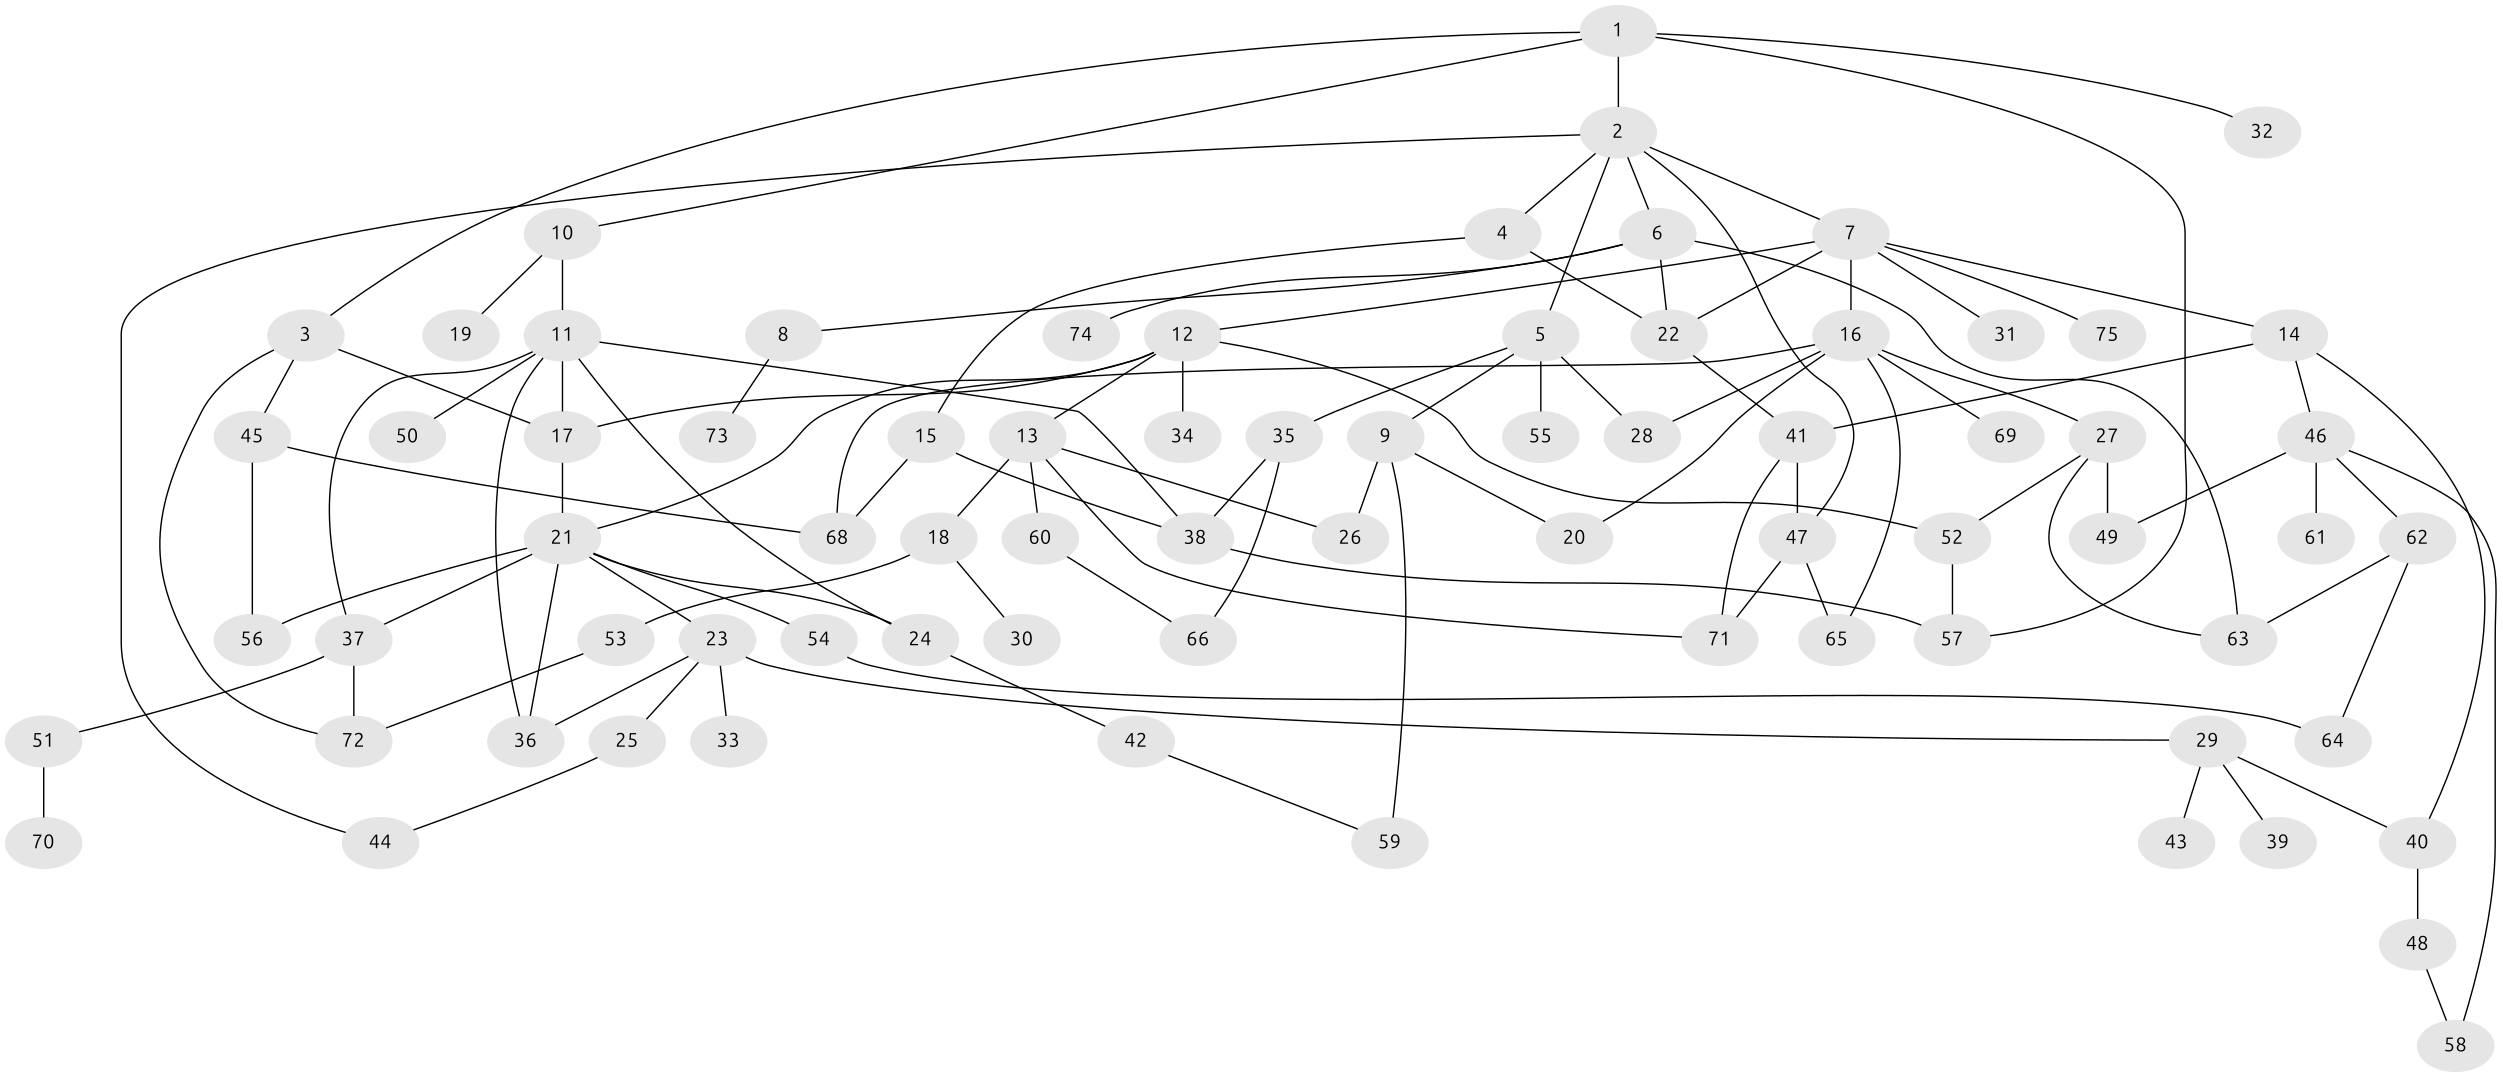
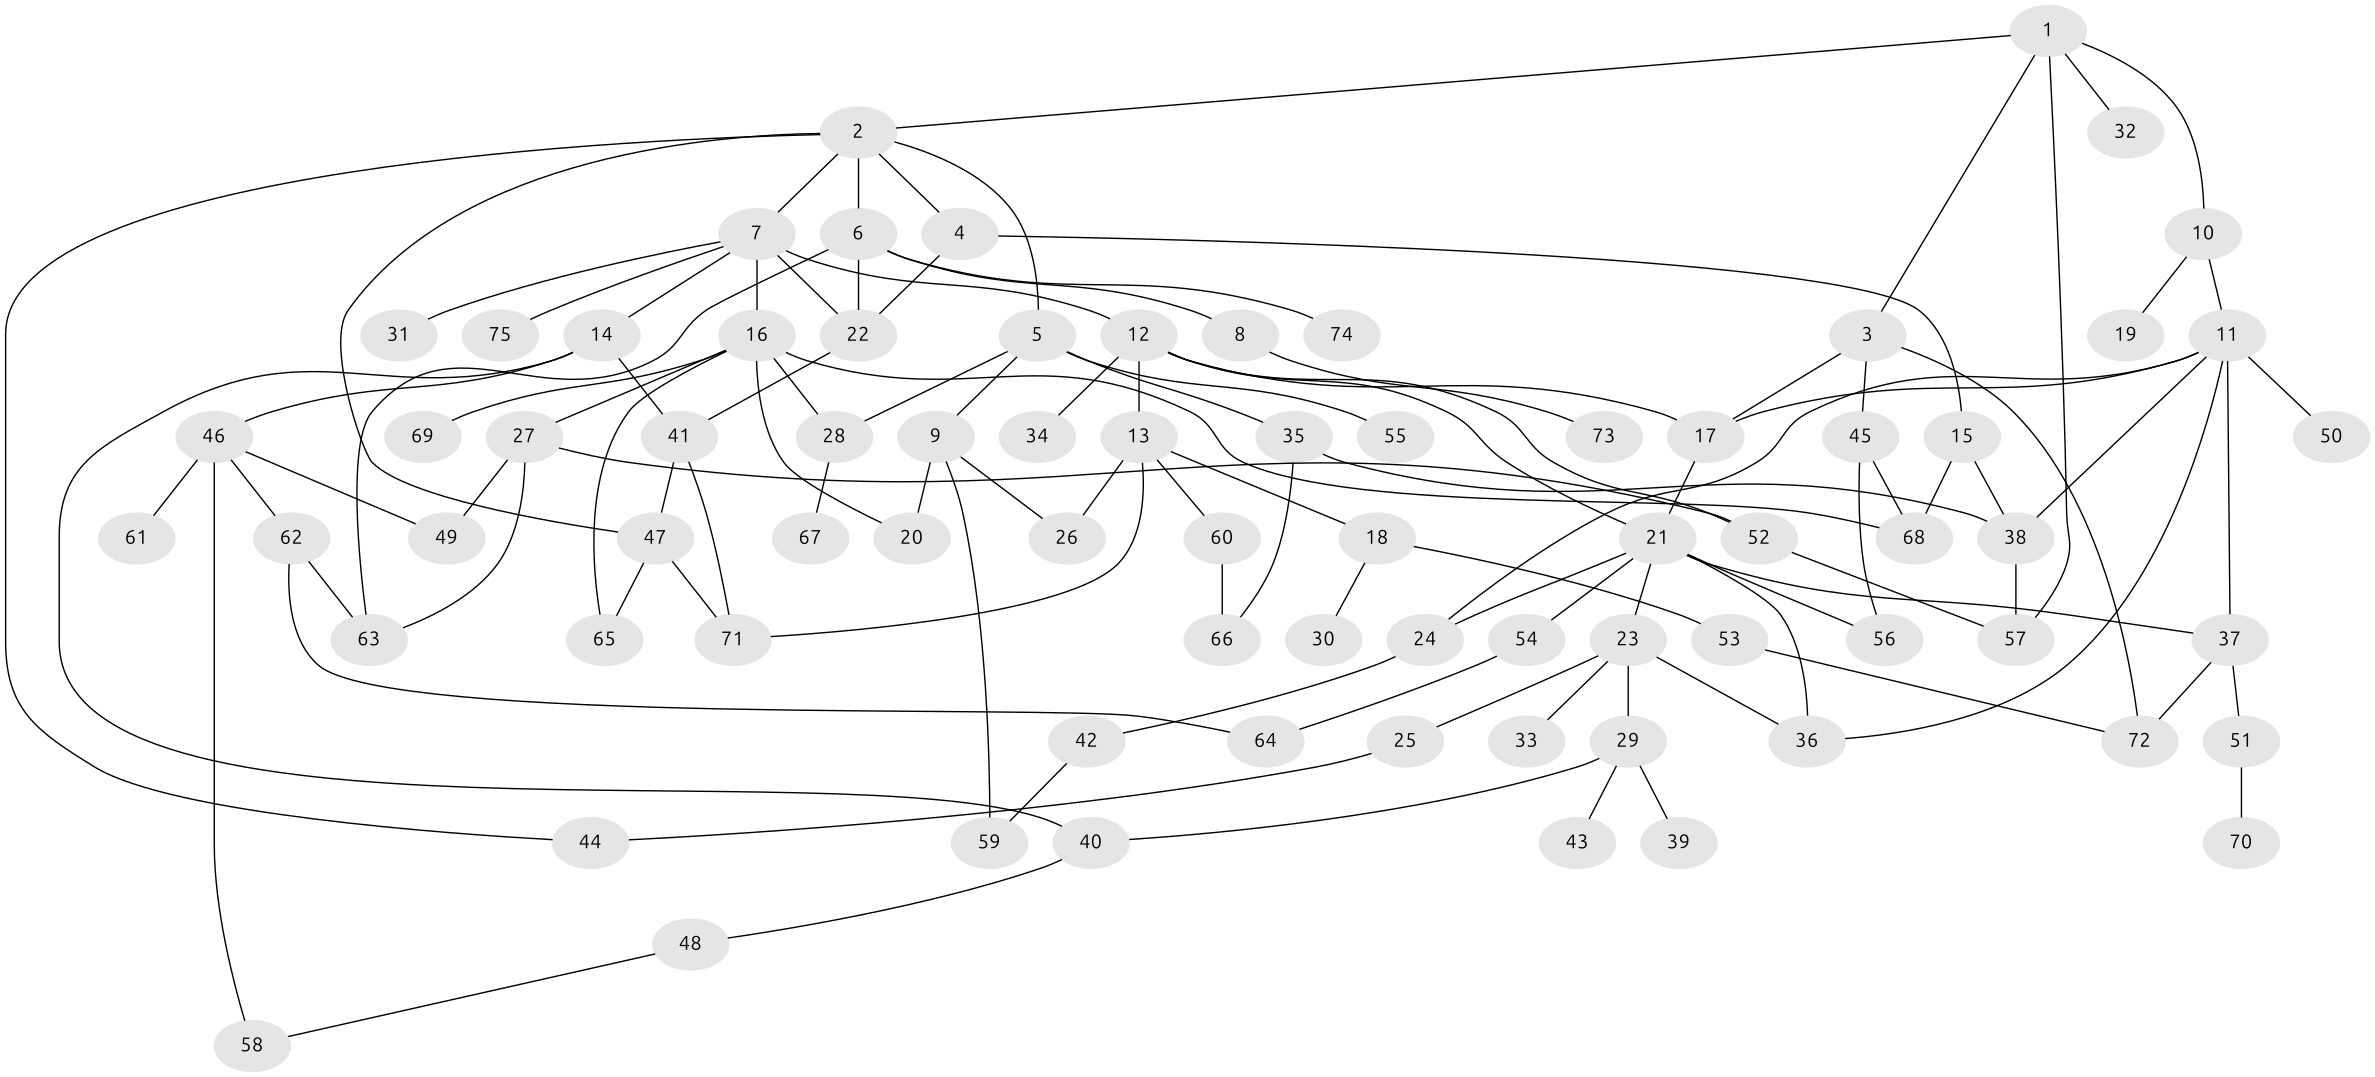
  graph {
    fontname=Ubuntu
    node [color=gray90 fontname=Ubuntu style=filled]
    edge [fontname=Ubuntu]
    1
    2
    3
    10
    32
    57
    4
    5
    6
    7
    44
    47
    17
    45
    72
    11
    19
    15
    22
    9
    28
    35
    55
    8
    63
    74
    12
    14
    16
    31
    75
    71
    65
    21
    68
    56
    38
    41
    20
    26
    59
+   67
    66
    73
    13
    34
    52
    40
    46
    27
    69
    24
    36
    37
    50
    42
    51
    18
    60
    23
    54
    30
    53
    48
    49
    58
    61
    62
    25
    29
    33
    64
    39
    43
    70
    1 -- 2
    1 -- 3
    1 -- 10
    1 -- 32
    1 -- 57
    2 -- 4
    2 -- 5
    2 -- 6
    2 -- 7
    2 -- 44
    2 -- 47
    3 -- 17
    3 -- 45
    3 -- 72
    10 -- 11
    10 -- 19
    4 -- 15
    4 -- 22
    5 -- 9
    5 -- 28
    5 -- 35
    5 -- 55
    6 -- 22
    6 -- 8
    6 -- 63
    6 -- 74
    7 -- 22
    7 -- 12
    7 -- 14
    7 -- 16
    7 -- 31
    7 -- 75
    47 -- 71
    47 -- 65
    17 -- 21
    45 -- 68
    45 -- 56
    11 -- 17
    11 -- 38
    11 -- 24
    11 -- 36
    11 -- 37
    11 -- 50
    15 -- 68
    15 -- 38
    22 -- 41
    9 -- 20
    9 -- 26
    9 -- 59
+   28 -- 67
    35 -- 38
    35 -- 66
    8 -- 73
    12 -- 17
    12 -- 21
    12 -- 13
    12 -- 34
    12 -- 52
    14 -- 41
    14 -- 40
    14 -- 46
    16 -- 28
    16 -- 65
    16 -- 68
    16 -- 20
    16 -- 27
    16 -- 69
    21 -- 56
    21 -- 24
    21 -- 36
    21 -- 37
    21 -- 23
    21 -- 54
    38 -- 57
    41 -- 47
    41 -- 71
    13 -- 71
    13 -- 26
    13 -- 18
    13 -- 60
    52 -- 57
    40 -- 48
    46 -- 49
    46 -- 58
    46 -- 61
    46 -- 62
    27 -- 63
    27 -- 52
    27 -- 49
    24 -- 42
    37 -- 72
    37 -- 51
    42 -- 59
    51 -- 70
    18 -- 30
    18 -- 53
    60 -- 66
    23 -- 36
    23 -- 25
    23 -- 29
    23 -- 33
    54 -- 64
    53 -- 72
    48 -- 58
    62 -- 63
    62 -- 64
    25 -- 44
    29 -- 40
    29 -- 39
    29 -- 43
  }
